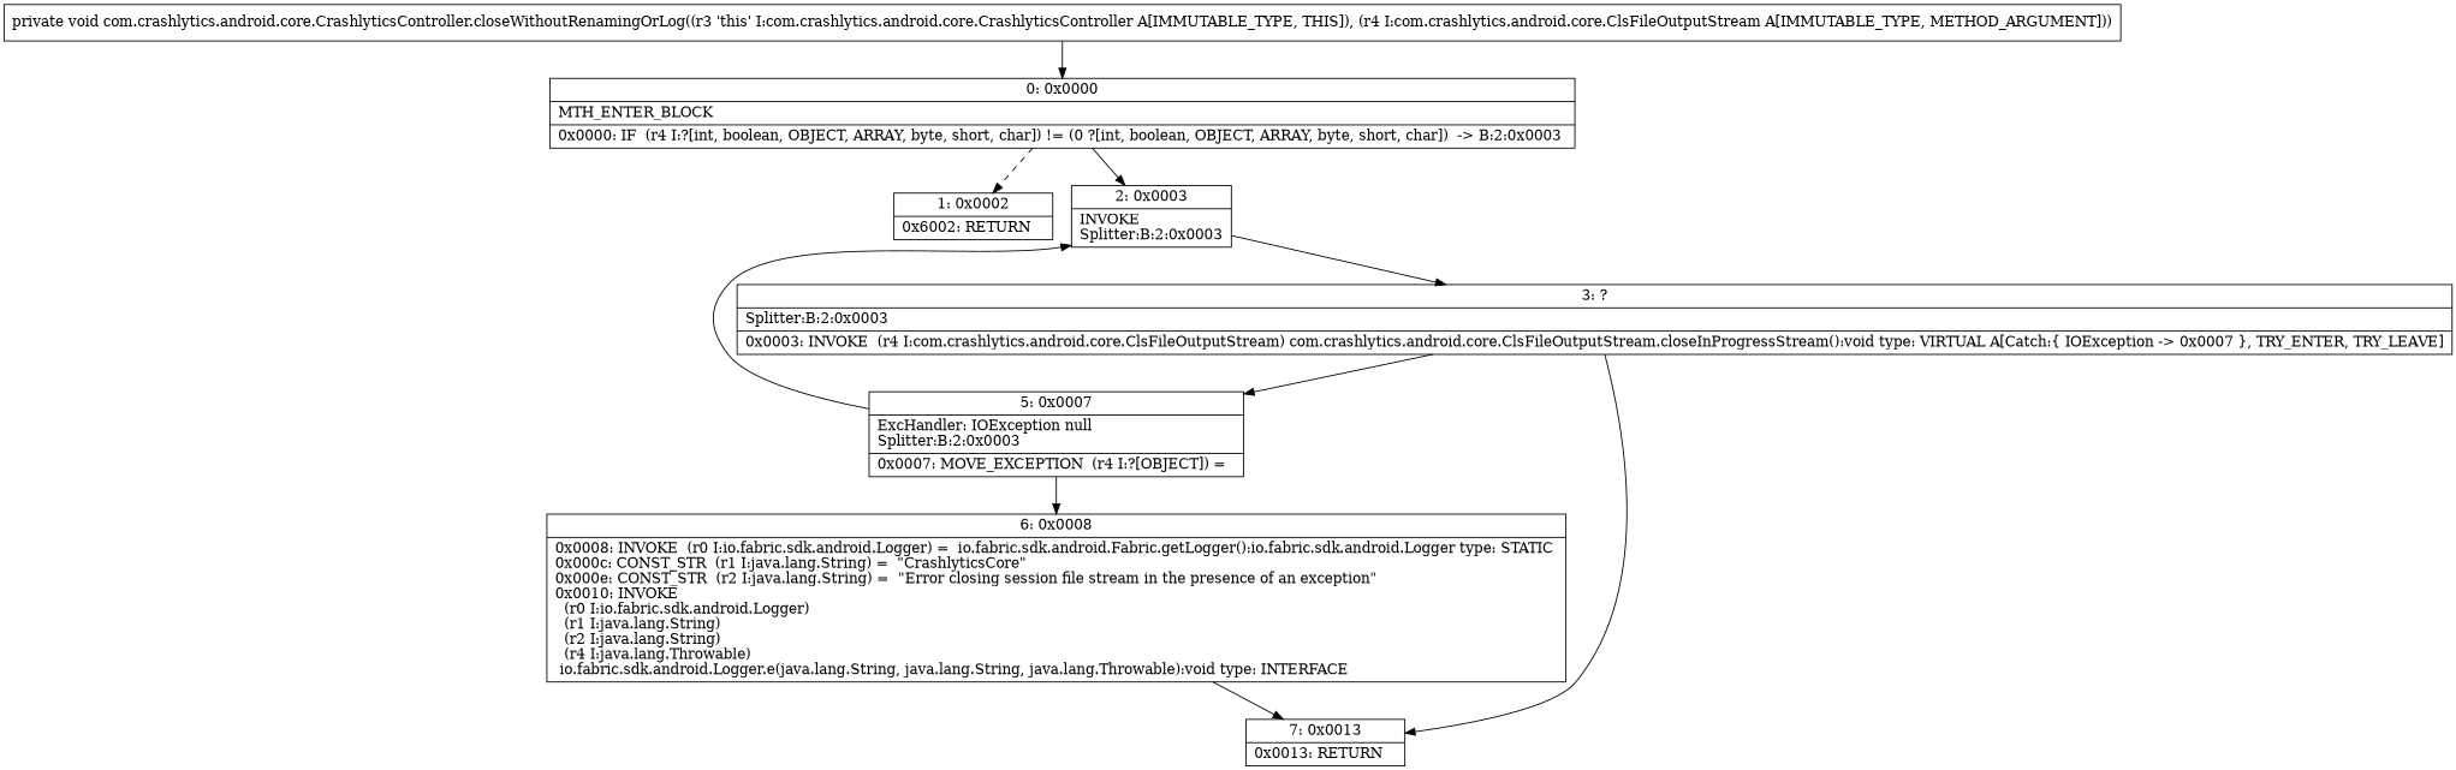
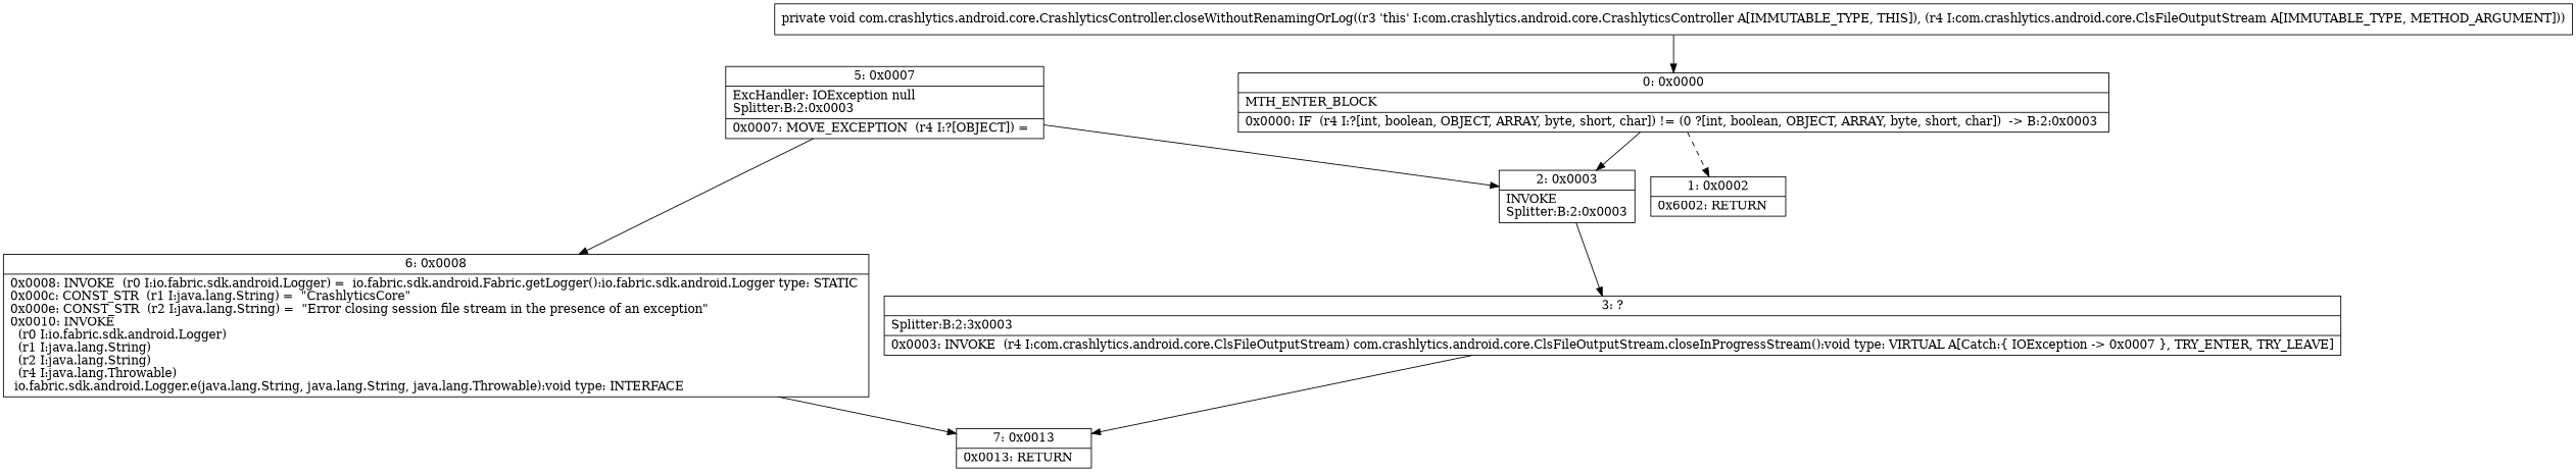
  digraph {
    node [shape=record]
    n1 [label="{0\:\ 0x0000|MTH_ENTER_BLOCK\l|0x0000: IF  (r4 I:?[int, boolean, OBJECT, ARRAY, byte, short, char]) != (0 ?[int, boolean, OBJECT, ARRAY, byte, short, char])  \-\> B:2:0x0003 \l}"]
    n2 [label="{1\:\ 0x0002|0x6002: RETURN   \l}"]
    n3 [label="{2\:\ 0x0003|INVOKE\lSplitter:B:2:0x0003\l}"]
-   n4 [label="{3\:\ ?|Splitter:B:2:0x0003\l|0x0003: INVOKE  (r4 I:com.crashlytics.android.core.ClsFileOutputStream) com.crashlytics.android.core.ClsFileOutputStream.closeInProgressStream():void type: VIRTUAL A[Catch:\{ IOException \-\> 0x0007 \}, TRY_ENTER, TRY_LEAVE]\l}"]
+   n4 [label="{3\:\ ?|Splitter:B:2:3x0003\l|0x0003: INVOKE  (r4 I:com.crashlytics.android.core.ClsFileOutputStream) com.crashlytics.android.core.ClsFileOutputStream.closeInProgressStream():void type: VIRTUAL A[Catch:\{ IOException \-\> 0x0007 \}, TRY_ENTER, TRY_LEAVE]\l}"]
    n5 [label="{5\:\ 0x0007|ExcHandler: IOException null\lSplitter:B:2:0x0003\l|0x0007: MOVE_EXCEPTION  (r4 I:?[OBJECT]) =  \l}"]
    n6 [label="{7\:\ 0x0013|0x0013: RETURN   \l}"]
    n7 [label="{6\:\ 0x0008|0x0008: INVOKE  (r0 I:io.fabric.sdk.android.Logger) =  io.fabric.sdk.android.Fabric.getLogger():io.fabric.sdk.android.Logger type: STATIC \l0x000c: CONST_STR  (r1 I:java.lang.String) =  \"CrashlyticsCore\" \l0x000e: CONST_STR  (r2 I:java.lang.String) =  \"Error closing session file stream in the presence of an exception\" \l0x0010: INVOKE  \l  (r0 I:io.fabric.sdk.android.Logger)\l  (r1 I:java.lang.String)\l  (r2 I:java.lang.String)\l  (r4 I:java.lang.Throwable)\l io.fabric.sdk.android.Logger.e(java.lang.String, java.lang.String, java.lang.Throwable):void type: INTERFACE \l}"]
    n8 [label="{private void com.crashlytics.android.core.CrashlyticsController.closeWithoutRenamingOrLog((r3 'this' I:com.crashlytics.android.core.CrashlyticsController A[IMMUTABLE_TYPE, THIS]), (r4 I:com.crashlytics.android.core.ClsFileOutputStream A[IMMUTABLE_TYPE, METHOD_ARGUMENT])) }"]
    n1 -> n2 [style=dashed]
    n1 -> n3
    n3 -> n4
-   n4 -> n5
    n4 -> n6
    n5 -> n3
    n5 -> n7
    n7 -> n6
    n8 -> n1
  }
